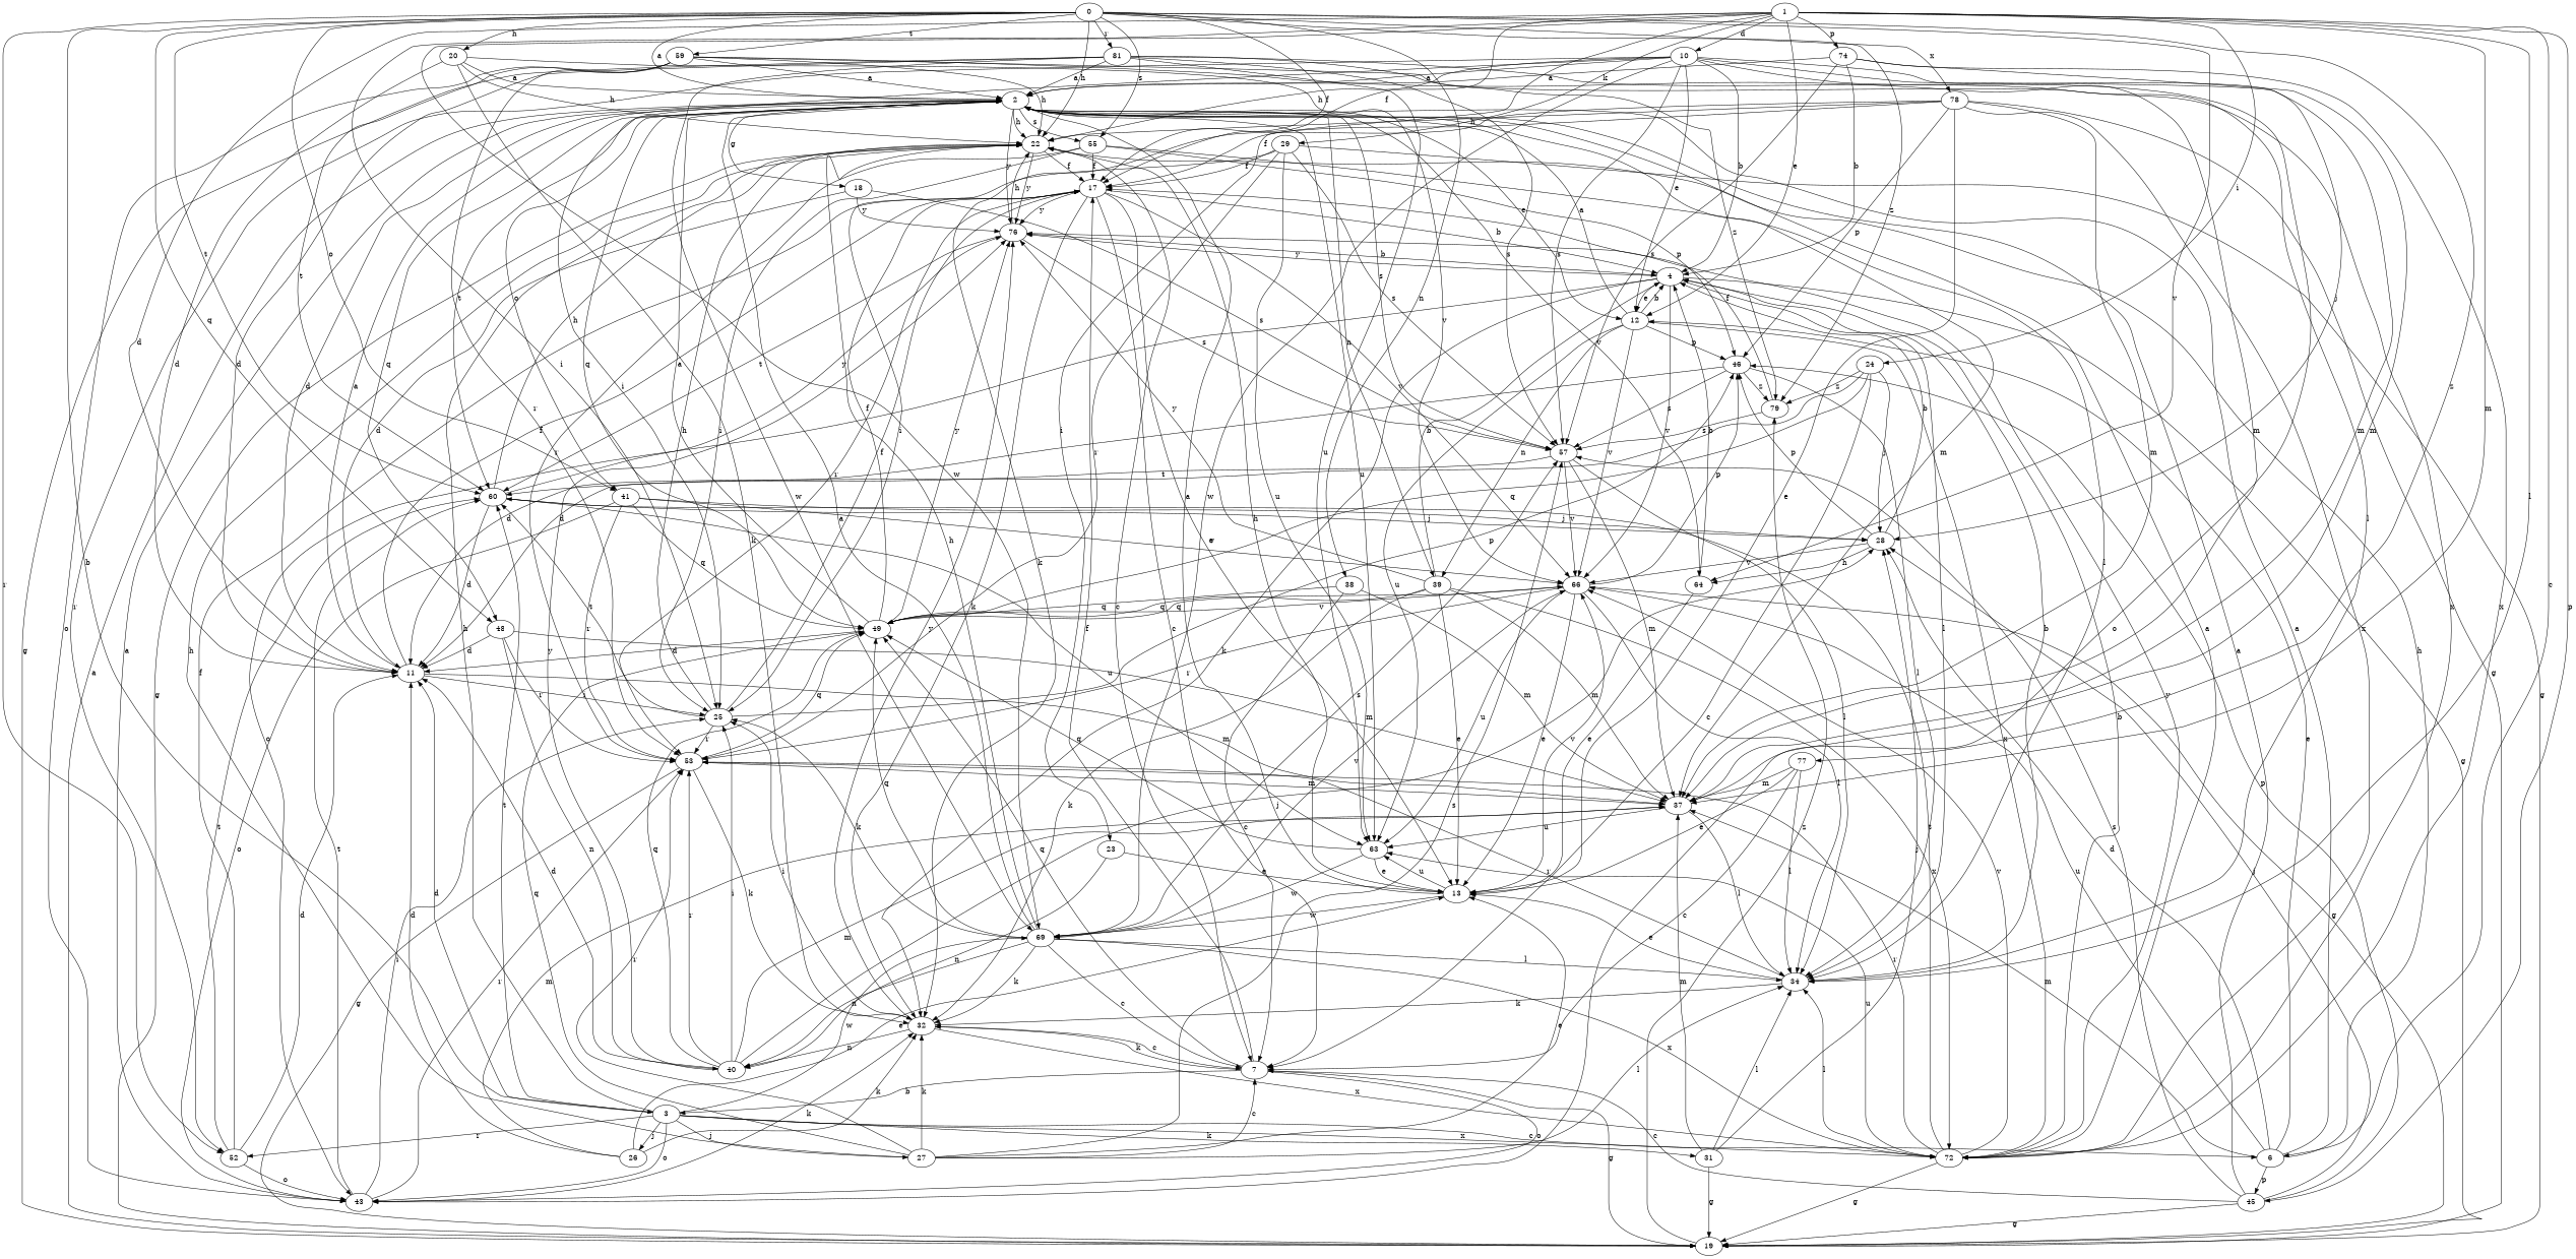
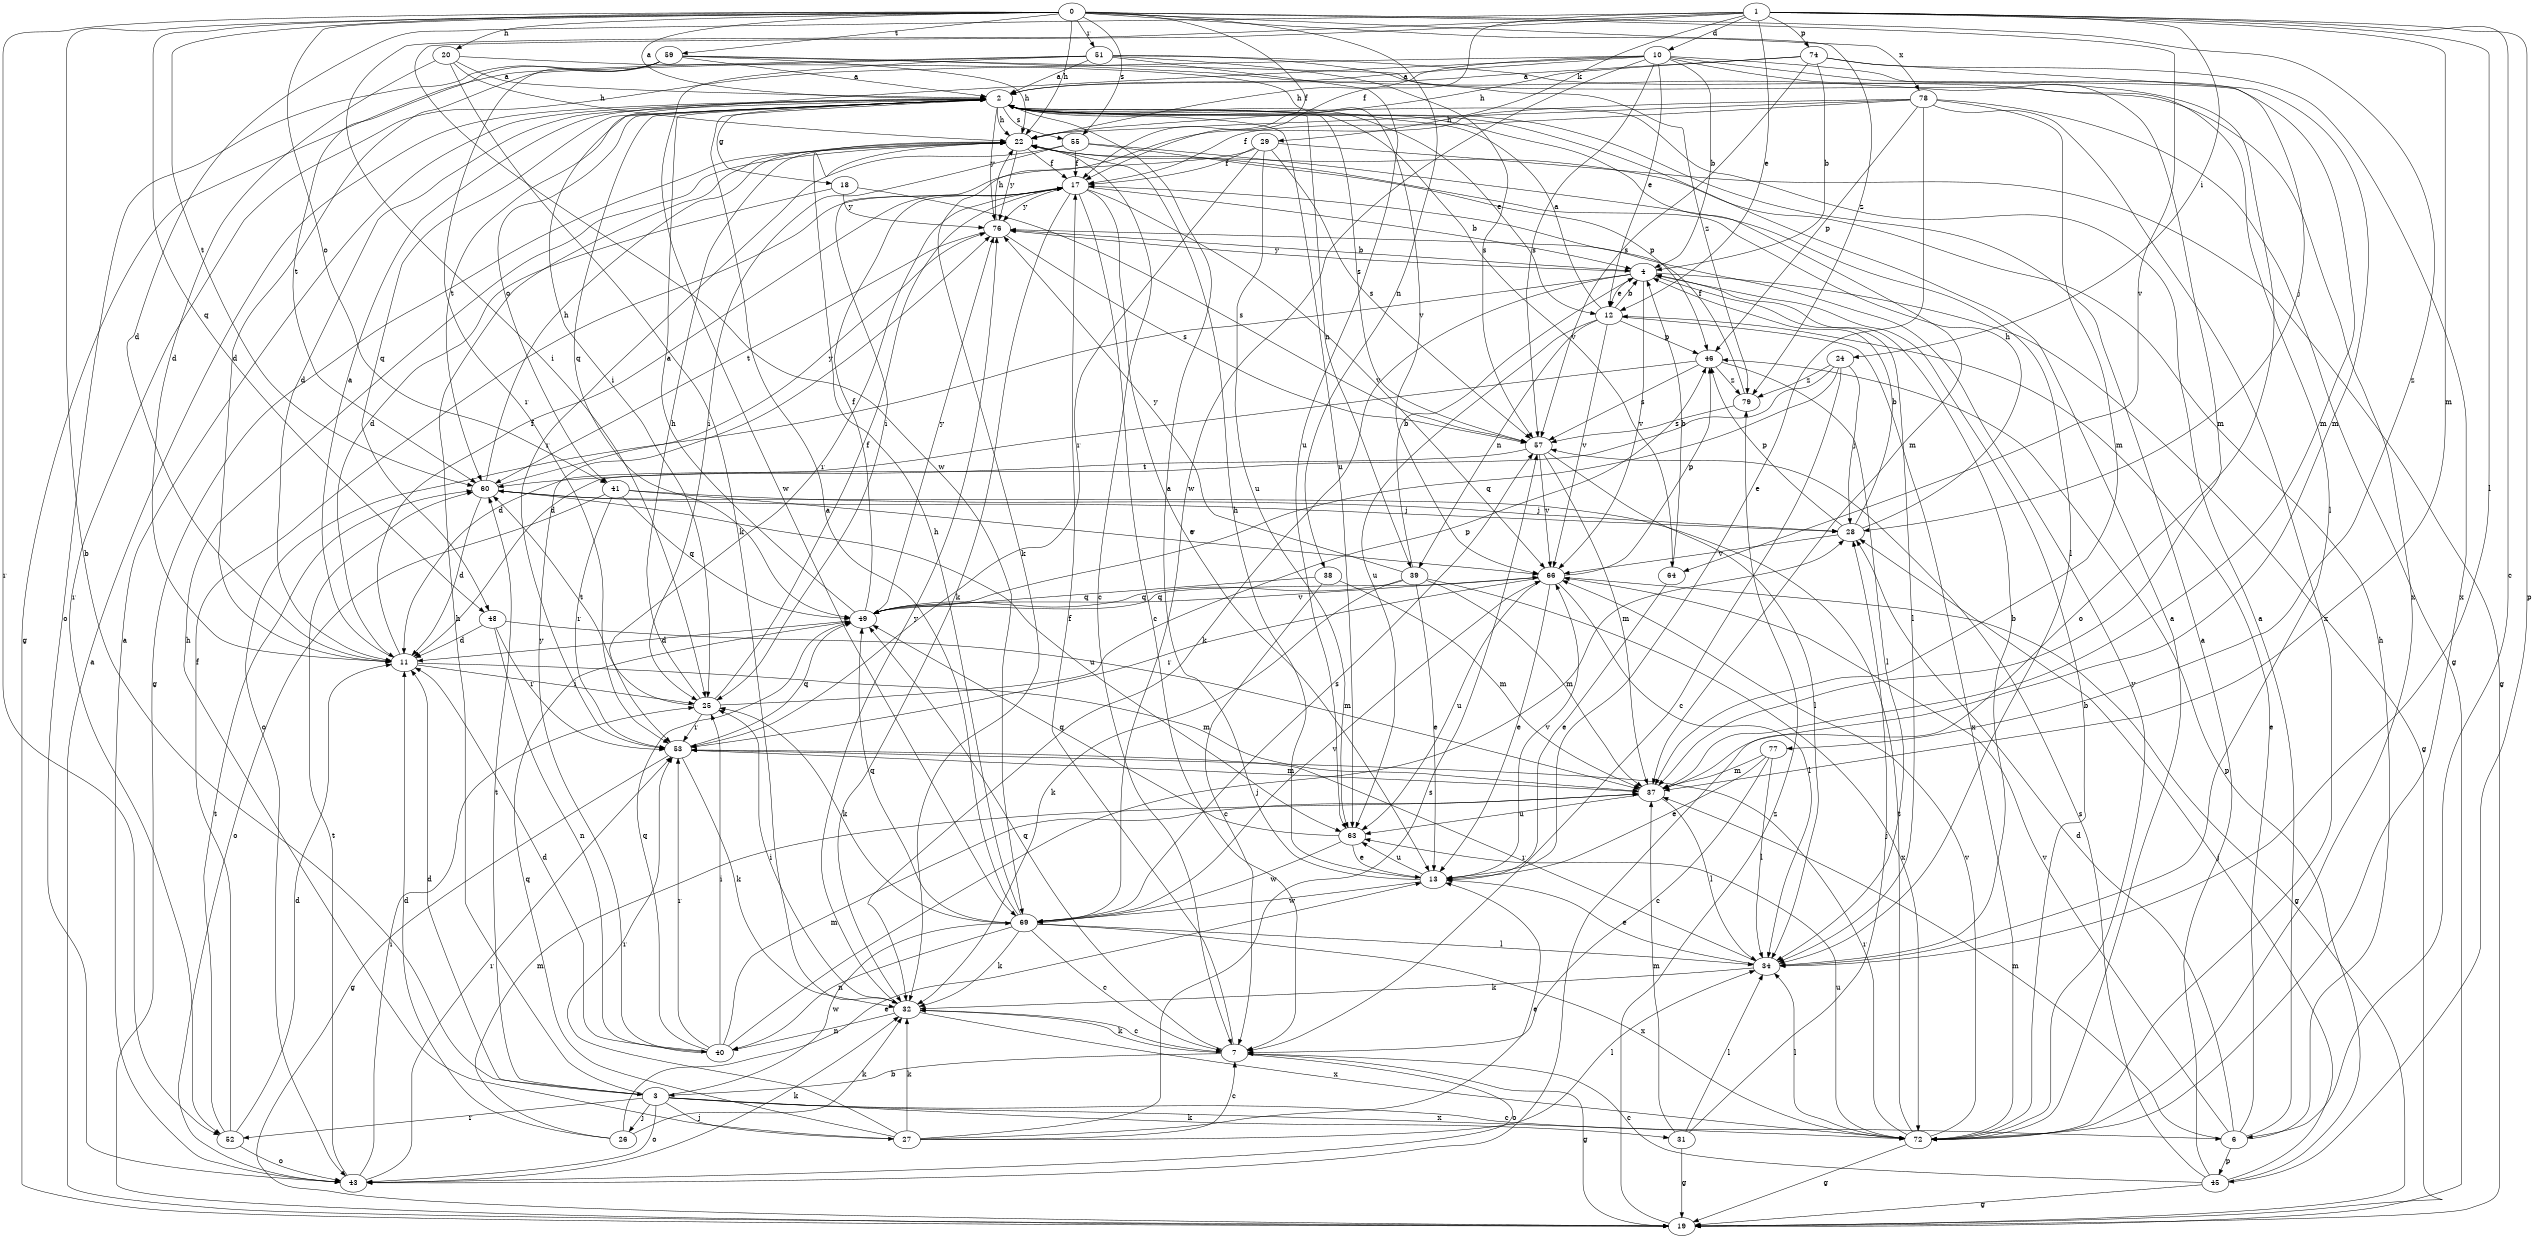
  strict digraph {
    0
    2
    3
    17
    20
    22
    38
    41
    48
-   51 [label=81]
+   51
    52
    55
    59
    60
    64
    n16 [label=78]
    77
    79
    11
    12
    37
    18
    39
    49
    57
    63
    76
    6
    69
    26
    27
    31
    43
    72
    4
    32
    66
    7
    13
    53
    19
    28
    40
    34
    25
    46
    1
    10
-   23
    24
    29
    45
    74
    0 -> 2 [label=a]
    0 -> 3 [label=b]
    0 -> 17 [label=f]
    0 -> 20 [label=h]
    0 -> 22 [label=h]
    0 -> 38 [label=n]
    0 -> 41 [label=o]
    0 -> 48 [label=q]
    0 -> 51 [label=r]
    0 -> 52 [label=r]
    0 -> 55 [label=s]
    0 -> 59 [label=t]
    0 -> 60 [label=t]
    0 -> 64 [label=v]
    0 -> n16 [label=x]
    0 -> 77 [label=z]
    0 -> 79 [label=z]
    2 -> 22 [label=h]
    2 -> 41 [label=o]
    2 -> 48 [label=q]
    2 -> 55 [label=s]
    2 -> 60 [label=t]
    2 -> 64 [label=v]
    2 -> 11 [label=d]
    2 -> 12 [label=e]
    2 -> 37 [label=m]
    2 -> 18 [label=g]
    2 -> 39 [label=n]
    2 -> 49 [label=q]
    2 -> 57 [label=s]
    2 -> 63 [label=u]
    2 -> 76 [label=y]
    3 -> 22 [label=h]
    3 -> 52 [label=r]
    3 -> 60 [label=t]
    3 -> 11 [label=d]
    3 -> 6 [label=c]
    3 -> 69 [label=w]
    3 -> 26 [label=j]
    3 -> 27 [label=j]
    3 -> 31 [label=k]
    3 -> 43 [label=o]
    3 -> 72 [label=x]
    17 -> 76 [label=y]
    17 -> 4 [label=b]
    17 -> 32 [label=k]
    17 -> 66 [label=v]
    17 -> 7 [label=c]
    17 -> 13 [label=e]
    17 -> 53 [label=r]
    20 -> 2 [label=a]
    20 -> 22 [label=h]
    20 -> 11 [label=d]
    20 -> 32 [label=k]
    20 -> 66 [label=v]
    22 -> 17 [label=f]
    22 -> 76 [label=y]
    22 -> 7 [label=c]
    22 -> 19 [label=g]
    38 -> 37 [label=m]
    38 -> 49 [label=q]
    38 -> 7 [label=c]
    41 -> 49 [label=q]
    41 -> 43 [label=o]
    41 -> 66 [label=v]
    41 -> 53 [label=r]
    41 -> 28 [label=j]
    48 -> 11 [label=d]
    48 -> 37 [label=m]
    48 -> 53 [label=r]
    48 -> 40 [label=n]
    51 -> 2 [label=a]
    51 -> 79 [label=z]
    51 -> 11 [label=d]
    51 -> 57 [label=s]
    51 -> 63 [label=u]
    51 -> 69 [label=w]
    51 -> 19 [label=g]
    51 -> 34 [label=l]
    52 -> 17 [label=f]
    52 -> 60 [label=t]
    52 -> 11 [label=d]
    52 -> 43 [label=o]
    55 -> 17 [label=f]
    55 -> 53 [label=r]
    55 -> 34 [label=l]
    55 -> 25 [label=i]
    55 -> 46 [label=p]
    59 -> 2 [label=a]
    59 -> 22 [label=h]
    59 -> 60 [label=t]
    59 -> 37 [label=m]
    59 -> 43 [label=o]
    59 -> 72 [label=x]
    59 -> 53 [label=r]
    60 -> 22 [label=h]
    60 -> 11 [label=d]
    60 -> 63 [label=u]
    60 -> 76 [label=y]
    60 -> 28 [label=j]
    64 -> 4 [label=b]
    64 -> 13 [label=e]
    n16 -> 17 [label=f]
    n16 -> 22 [label=h]
    n16 -> 37 [label=m]
    n16 -> 72 [label=x]
    n16 -> 32 [label=k]
    n16 -> 13 [label=e]
    n16 -> 19 [label=g]
    n16 -> 46 [label=p]
    77 -> 37 [label=m]
    77 -> 7 [label=c]
    77 -> 13 [label=e]
    77 -> 34 [label=l]
    79 -> 17 [label=f]
    79 -> 57 [label=s]
    11 -> 2 [label=a]
    11 -> 17 [label=f]
    11 -> 37 [label=m]
    11 -> 25 [label=i]
    12 -> 2 [label=a]
    12 -> 39 [label=n]
    12 -> 63 [label=u]
    12 -> 72 [label=x]
    12 -> 4 [label=b]
    12 -> 66 [label=v]
    12 -> 46 [label=p]
    37 -> 63 [label=u]
    37 -> 34 [label=l]
    18 -> 11 [label=d]
    18 -> 57 [label=s]
    18 -> 76 [label=y]
    39 -> 37 [label=m]
    39 -> 49 [label=q]
    39 -> 76 [label=y]
    39 -> 72 [label=x]
    39 -> 4 [label=b]
    39 -> 32 [label=k]
    39 -> 13 [label=e]
    49 -> 2 [label=a]
    49 -> 17 [label=f]
    49 -> 11 [label=d]
    49 -> 76 [label=y]
    49 -> 66 [label=v]
    57 -> 60 [label=t]
    57 -> 37 [label=m]
    57 -> 66 [label=v]
    57 -> 34 [label=l]
    63 -> 49 [label=q]
    63 -> 69 [label=w]
    63 -> 13 [label=e]
    76 -> 22 [label=h]
    76 -> 60 [label=t]
    76 -> 57 [label=s]
    76 -> 4 [label=b]
    6 -> 2 [label=a]
    6 -> 22 [label=h]
    6 -> 12 [label=e]
    6 -> 37 [label=m]
-   6 -> 66 [label=u]
+   6 -> 66 [label=v]
    6 -> 28 [label=d]
    6 -> 45 [label=p]
    69 -> 2 [label=a]
    69 -> 22 [label=h]
    69 -> 49 [label=q]
    69 -> 57 [label=s]
    69 -> 72 [label=x]
    69 -> 32 [label=k]
    69 -> 66 [label=v]
    69 -> 7 [label=c]
    69 -> 40 [label=n]
    69 -> 34 [label=l]
    69 -> 25 [label=k]
    26 -> 11 [label=d]
    26 -> 37 [label=m]
    26 -> 32 [label=k]
    26 -> 13 [label=e]
    27 -> 22 [label=h]
    27 -> 49 [label=q]
    27 -> 57 [label=s]
    27 -> 32 [label=k]
    27 -> 7 [label=c]
    27 -> 13 [label=e]
    27 -> 53 [label=r]
    27 -> 34 [label=l]
    31 -> 37 [label=m]
    31 -> 19 [label=g]
    31 -> 28 [label=j]
    31 -> 34 [label=l]
    43 -> 2 [label=a]
    43 -> 60 [label=t]
    43 -> 32 [label=k]
    43 -> 53 [label=r]
    43 -> 25 [label=i]
    72 -> 2 [label=a]
    72 -> 60 [label=t]
    72 -> 63 [label=u]
    72 -> 76 [label=y]
    72 -> 4 [label=b]
    72 -> 66 [label=v]
    72 -> 53 [label=r]
    72 -> 19 [label=g]
    72 -> 34 [label=l]
    4 -> 12 [label=e]
    4 -> 76 [label=y]
    4 -> 43 [label=o]
    4 -> 32 [label=k]
    4 -> 66 [label=v]
    4 -> 19 [label=g]
    4 -> 34 [label=l]
    32 -> 76 [label=y]
    32 -> 72 [label=x]
    32 -> 7 [label=c]
    32 -> 40 [label=n]
    32 -> 25 [label=i]
    66 -> 49 [label=q]
    66 -> 63 [label=u]
    66 -> 13 [label=e]
    66 -> 53 [label=r]
    66 -> 19 [label=g]
    66 -> 34 [label=l]
    66 -> 46 [label=p]
    7 -> 3 [label=b]
    7 -> 17 [label=f]
    7 -> 49 [label=q]
    7 -> 43 [label=o]
    7 -> 32 [label=k]
    7 -> 19 [label=g]
    13 -> 2 [label=a]
    13 -> 22 [label=h]
    13 -> 63 [label=u]
    13 -> 69 [label=w]
    13 -> 66 [label=v]
    53 -> 37 [label=m]
    53 -> 49 [label=q]
    53 -> 32 [label=k]
    53 -> 19 [label=g]
    19 -> 2 [label=a]
    19 -> 79 [label=z]
-   28 -> 64 [label=h]
+   28 -> 22 [label=h]
    28 -> 4 [label=b]
    28 -> 66 [label=v]
    28 -> 46 [label=p]
    40 -> 11 [label=d]
    40 -> 37 [label=m]
    40 -> 49 [label=q]
    40 -> 76 [label=y]
    40 -> 53 [label=r]
    40 -> 28 [label=j]
    40 -> 25 [label=i]
    34 -> 4 [label=b]
    34 -> 32 [label=k]
    34 -> 13 [label=e]
    34 -> 53 [label=r]
    25 -> 17 [label=f]
    25 -> 22 [label=h]
    25 -> 60 [label=t]
    25 -> 53 [label=r]
    25 -> 46 [label=p]
    46 -> 79 [label=z]
    46 -> 11 [label=d]
    46 -> 57 [label=s]
    46 -> 34 [label=l]
    1 -> 17 [label=f]
    1 -> 11 [label=d]
    1 -> 12 [label=e]
    1 -> 37 [label=m]
    1 -> 6 [label=c]
    1 -> 69 [label=w]
    1 -> 34 [label=l]
    1 -> 25 [label=i]
    1 -> 10 [label=d]
-   1 -> 23 [label=i]
    1 -> 24 [label=i]
    1 -> 29 [label=k]
    1 -> 45 [label=p]
    1 -> 74 [label=p]
    10 -> 2 [label=a]
    10 -> 22 [label=h]
    10 -> 52 [label=r]
    10 -> 12 [label=e]
    10 -> 37 [label=m]
    10 -> 57 [label=s]
    10 -> 69 [label=w]
    10 -> 43 [label=o]
    10 -> 4 [label=b]
    10 -> 28 [label=j]
    10 -> 25 [label=i]
-   23 -> 13 [label=e]
-   23 -> 40 [label=n]
    24 -> 79 [label=z]
    24 -> 11 [label=d]
    24 -> 49 [label=q]
    24 -> 7 [label=c]
    24 -> 28 [label=j]
    29 -> 17 [label=f]
    29 -> 57 [label=s]
    29 -> 63 [label=u]
    29 -> 53 [label=r]
    29 -> 19 [label=g]
    29 -> 25 [label=i]
    45 -> 2 [label=a]
    45 -> 57 [label=s]
    45 -> 7 [label=c]
    45 -> 19 [label=g]
    45 -> 28 [label=j]
    45 -> 46 [label=p]
    74 -> 2 [label=a]
+   74 -> 22 [label=h]
    74 -> 37 [label=m]
    74 -> 57 [label=s]
    74 -> 72 [label=x]
    74 -> 4 [label=b]
  }
